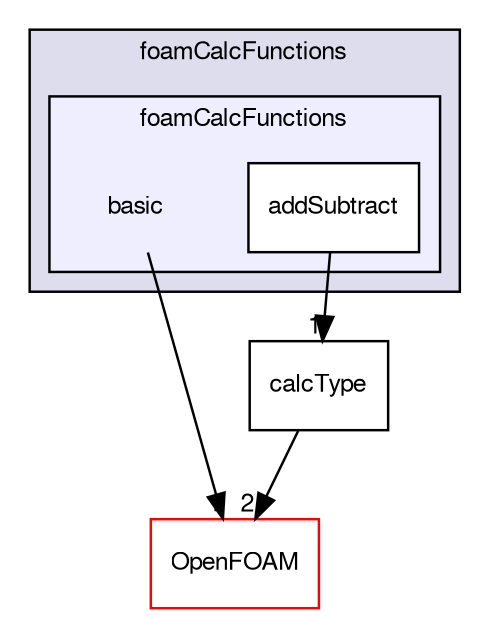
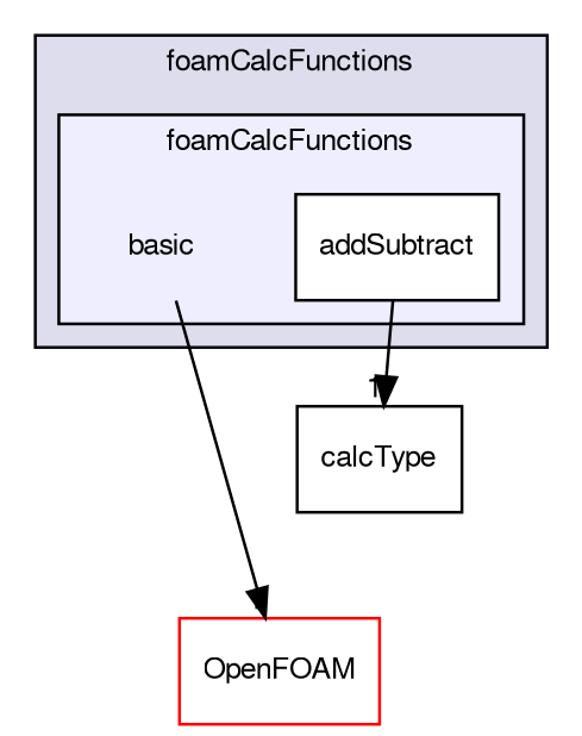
  digraph {
    compound=true
    node [fontname=FreeSans fontsize=10 shape=box]
    edge [headlabel=1 labeldistance=1.5 labelfontname=FreeSans labelfontsize=10]
    n1 [label=basic shape=plaintext]
    n2 [color=black fillcolor=white label=addSubtract style=filled]
    n3 [color=red label=OpenFOAM]
    n4 [label=calcType]
    subgraph cluster_1 {
      bgcolor="#ddddee"
      fontname=FreeSans
      fontsize=10
      label=foamCalcFunctions
      pencolor=black
      subgraph cluster_2 {
        bgcolor="#eeeeff"
        fontname=FreeSans
        fontsize=10
        label=foamCalcFunctions
        pencolor=black
        n1
        n2
      }
    }
    n1 -> n3
    n2 -> n4
-   n4 -> n3 [headlabel=2]
  }
